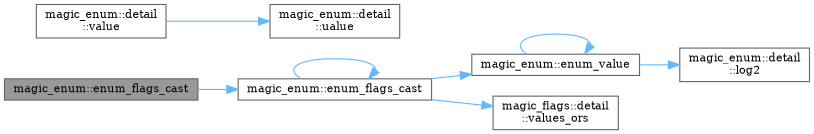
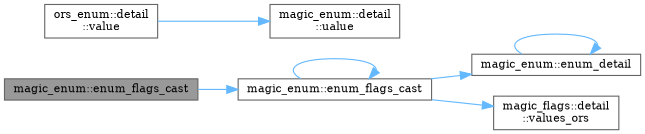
  digraph {
    fontname="DejaVu Serif"
    rankdir=LR
    node [color=grey40 fillcolor=white fontname="DejaVu Serif" fontsize=10 shape=box style=filled]
    edge [color=steelblue1 fontname="DejaVu Serif" fontsize=10 labelfontname=Helvetica labelfontsize=10 style=solid]
    n1 [color=gray40 fillcolor=grey60 fontcolor=black height=0.2 label="magic_enum::enum_flags_cast" width=0.4]
    n2 [height=0.2 label="magic_enum::enum_flags_cast" width=0.4]
-   n3 [height=0.2 label="magic_enum::enum_value" width=0.4]
+   n3 [height=0.2 label="magic_enum::enum_detail" width=0.4]
    n4 [height=0.2 label="magic_flags::detail\l::values_ors" width=0.4]
-   n5 [height=0.2 label="magic_enum::detail\l::log2" width=0.4]
-   n6 [height=0.2 label="magic_enum::detail\l::value" width=0.4]
+   n6 [height=0.2 label="ors_enum::detail\l::value" width=0.4]
    n7 [height=0.2 label="magic_enum::detail\l::ualue" width=0.4]
    n1 -> n2
    n2 -> n2
    n2 -> n3
    n2 -> n4
    n3 -> n3
-   n3 -> n5
    n6 -> n7
  }
